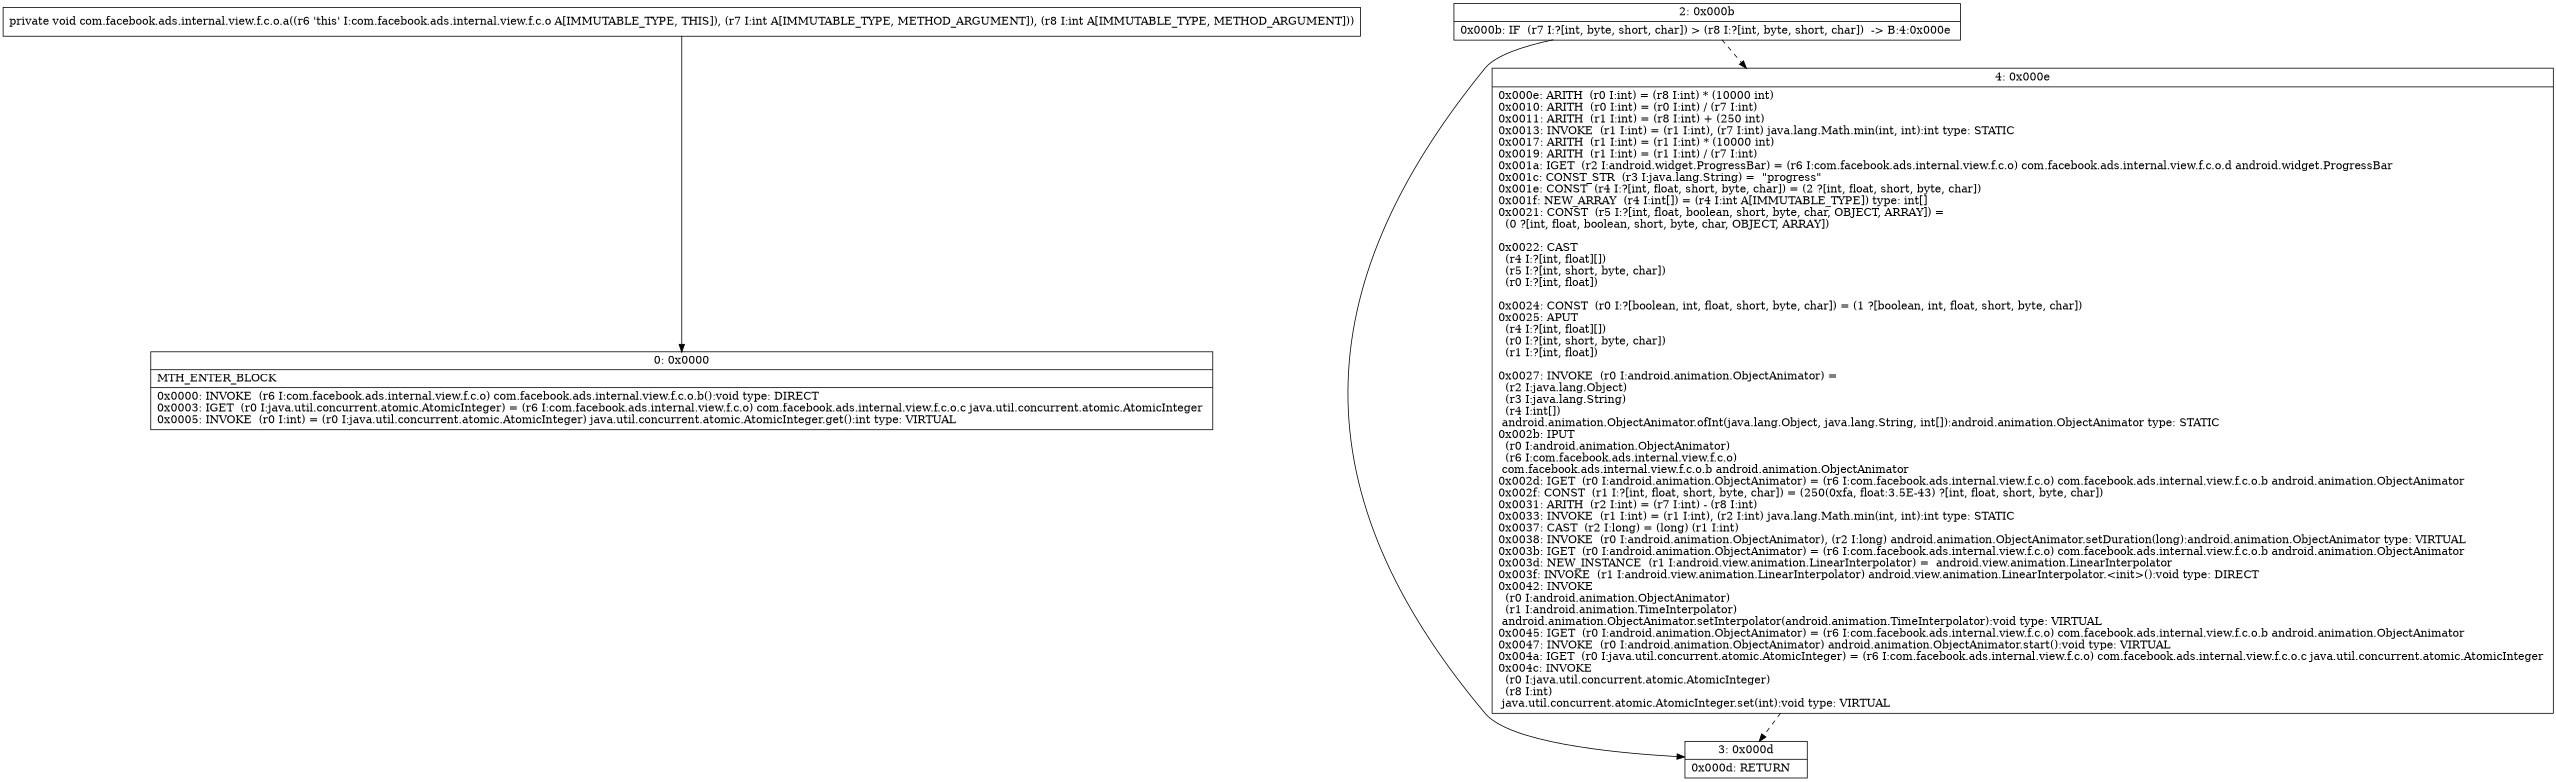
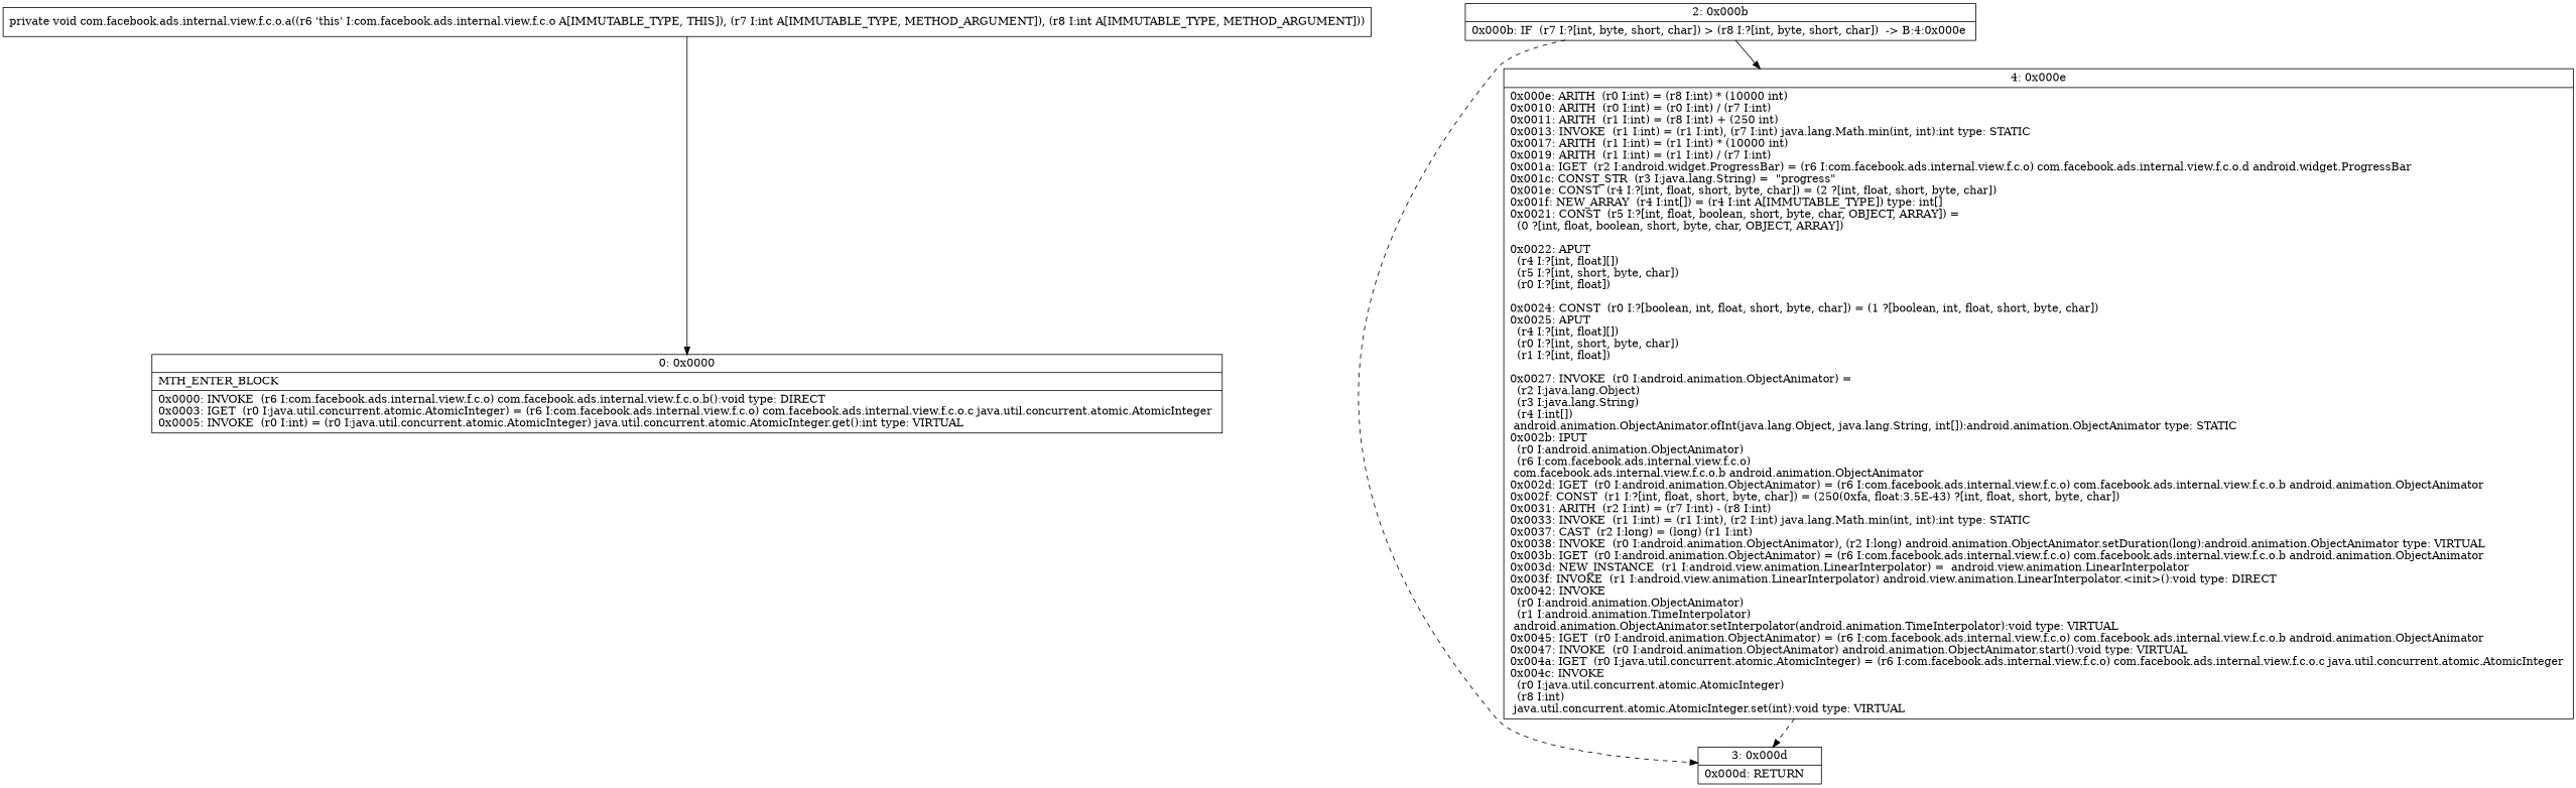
  digraph {
    node [shape=record]
    n1 [label="{0\:\ 0x0000|MTH_ENTER_BLOCK\l|0x0000: INVOKE  (r6 I:com.facebook.ads.internal.view.f.c.o) com.facebook.ads.internal.view.f.c.o.b():void type: DIRECT \l0x0003: IGET  (r0 I:java.util.concurrent.atomic.AtomicInteger) = (r6 I:com.facebook.ads.internal.view.f.c.o) com.facebook.ads.internal.view.f.c.o.c java.util.concurrent.atomic.AtomicInteger \l0x0005: INVOKE  (r0 I:int) = (r0 I:java.util.concurrent.atomic.AtomicInteger) java.util.concurrent.atomic.AtomicInteger.get():int type: VIRTUAL \l}"]
    n2 [label="{2\:\ 0x000b|0x000b: IF  (r7 I:?[int, byte, short, char]) \> (r8 I:?[int, byte, short, char])  \-\> B:4:0x000e \l}"]
    n3 [label="{3\:\ 0x000d|0x000d: RETURN   \l}"]
-   n4 [label="{4\:\ 0x000e|0x000e: ARITH  (r0 I:int) = (r8 I:int) * (10000 int) \l0x0010: ARITH  (r0 I:int) = (r0 I:int) \/ (r7 I:int) \l0x0011: ARITH  (r1 I:int) = (r8 I:int) + (250 int) \l0x0013: INVOKE  (r1 I:int) = (r1 I:int), (r7 I:int) java.lang.Math.min(int, int):int type: STATIC \l0x0017: ARITH  (r1 I:int) = (r1 I:int) * (10000 int) \l0x0019: ARITH  (r1 I:int) = (r1 I:int) \/ (r7 I:int) \l0x001a: IGET  (r2 I:android.widget.ProgressBar) = (r6 I:com.facebook.ads.internal.view.f.c.o) com.facebook.ads.internal.view.f.c.o.d android.widget.ProgressBar \l0x001c: CONST_STR  (r3 I:java.lang.String) =  \"progress\" \l0x001e: CONST  (r4 I:?[int, float, short, byte, char]) = (2 ?[int, float, short, byte, char]) \l0x001f: NEW_ARRAY  (r4 I:int[]) = (r4 I:int A[IMMUTABLE_TYPE]) type: int[] \l0x0021: CONST  (r5 I:?[int, float, boolean, short, byte, char, OBJECT, ARRAY]) = \l  (0 ?[int, float, boolean, short, byte, char, OBJECT, ARRAY])\l \l0x0022: CAST  \l  (r4 I:?[int, float][])\l  (r5 I:?[int, short, byte, char])\l  (r0 I:?[int, float])\l \l0x0024: CONST  (r0 I:?[boolean, int, float, short, byte, char]) = (1 ?[boolean, int, float, short, byte, char]) \l0x0025: APUT  \l  (r4 I:?[int, float][])\l  (r0 I:?[int, short, byte, char])\l  (r1 I:?[int, float])\l \l0x0027: INVOKE  (r0 I:android.animation.ObjectAnimator) = \l  (r2 I:java.lang.Object)\l  (r3 I:java.lang.String)\l  (r4 I:int[])\l android.animation.ObjectAnimator.ofInt(java.lang.Object, java.lang.String, int[]):android.animation.ObjectAnimator type: STATIC \l0x002b: IPUT  \l  (r0 I:android.animation.ObjectAnimator)\l  (r6 I:com.facebook.ads.internal.view.f.c.o)\l com.facebook.ads.internal.view.f.c.o.b android.animation.ObjectAnimator \l0x002d: IGET  (r0 I:android.animation.ObjectAnimator) = (r6 I:com.facebook.ads.internal.view.f.c.o) com.facebook.ads.internal.view.f.c.o.b android.animation.ObjectAnimator \l0x002f: CONST  (r1 I:?[int, float, short, byte, char]) = (250(0xfa, float:3.5E\-43) ?[int, float, short, byte, char]) \l0x0031: ARITH  (r2 I:int) = (r7 I:int) \- (r8 I:int) \l0x0033: INVOKE  (r1 I:int) = (r1 I:int), (r2 I:int) java.lang.Math.min(int, int):int type: STATIC \l0x0037: CAST  (r2 I:long) = (long) (r1 I:int) \l0x0038: INVOKE  (r0 I:android.animation.ObjectAnimator), (r2 I:long) android.animation.ObjectAnimator.setDuration(long):android.animation.ObjectAnimator type: VIRTUAL \l0x003b: IGET  (r0 I:android.animation.ObjectAnimator) = (r6 I:com.facebook.ads.internal.view.f.c.o) com.facebook.ads.internal.view.f.c.o.b android.animation.ObjectAnimator \l0x003d: NEW_INSTANCE  (r1 I:android.view.animation.LinearInterpolator) =  android.view.animation.LinearInterpolator \l0x003f: INVOKE  (r1 I:android.view.animation.LinearInterpolator) android.view.animation.LinearInterpolator.\<init\>():void type: DIRECT \l0x0042: INVOKE  \l  (r0 I:android.animation.ObjectAnimator)\l  (r1 I:android.animation.TimeInterpolator)\l android.animation.ObjectAnimator.setInterpolator(android.animation.TimeInterpolator):void type: VIRTUAL \l0x0045: IGET  (r0 I:android.animation.ObjectAnimator) = (r6 I:com.facebook.ads.internal.view.f.c.o) com.facebook.ads.internal.view.f.c.o.b android.animation.ObjectAnimator \l0x0047: INVOKE  (r0 I:android.animation.ObjectAnimator) android.animation.ObjectAnimator.start():void type: VIRTUAL \l0x004a: IGET  (r0 I:java.util.concurrent.atomic.AtomicInteger) = (r6 I:com.facebook.ads.internal.view.f.c.o) com.facebook.ads.internal.view.f.c.o.c java.util.concurrent.atomic.AtomicInteger \l0x004c: INVOKE  \l  (r0 I:java.util.concurrent.atomic.AtomicInteger)\l  (r8 I:int)\l java.util.concurrent.atomic.AtomicInteger.set(int):void type: VIRTUAL \l}"]
+   n4 [label="{4\:\ 0x000e|0x000e: ARITH  (r0 I:int) = (r8 I:int) * (10000 int) \l0x0010: ARITH  (r0 I:int) = (r0 I:int) \/ (r7 I:int) \l0x0011: ARITH  (r1 I:int) = (r8 I:int) + (250 int) \l0x0013: INVOKE  (r1 I:int) = (r1 I:int), (r7 I:int) java.lang.Math.min(int, int):int type: STATIC \l0x0017: ARITH  (r1 I:int) = (r1 I:int) * (10000 int) \l0x0019: ARITH  (r1 I:int) = (r1 I:int) \/ (r7 I:int) \l0x001a: IGET  (r2 I:android.widget.ProgressBar) = (r6 I:com.facebook.ads.internal.view.f.c.o) com.facebook.ads.internal.view.f.c.o.d android.widget.ProgressBar \l0x001c: CONST_STR  (r3 I:java.lang.String) =  \"progress\" \l0x001e: CONST  (r4 I:?[int, float, short, byte, char]) = (2 ?[int, float, short, byte, char]) \l0x001f: NEW_ARRAY  (r4 I:int[]) = (r4 I:int A[IMMUTABLE_TYPE]) type: int[] \l0x0021: CONST  (r5 I:?[int, float, boolean, short, byte, char, OBJECT, ARRAY]) = \l  (0 ?[int, float, boolean, short, byte, char, OBJECT, ARRAY])\l \l0x0022: APUT  \l  (r4 I:?[int, float][])\l  (r5 I:?[int, short, byte, char])\l  (r0 I:?[int, float])\l \l0x0024: CONST  (r0 I:?[boolean, int, float, short, byte, char]) = (1 ?[boolean, int, float, short, byte, char]) \l0x0025: APUT  \l  (r4 I:?[int, float][])\l  (r0 I:?[int, short, byte, char])\l  (r1 I:?[int, float])\l \l0x0027: INVOKE  (r0 I:android.animation.ObjectAnimator) = \l  (r2 I:java.lang.Object)\l  (r3 I:java.lang.String)\l  (r4 I:int[])\l android.animation.ObjectAnimator.ofInt(java.lang.Object, java.lang.String, int[]):android.animation.ObjectAnimator type: STATIC \l0x002b: IPUT  \l  (r0 I:android.animation.ObjectAnimator)\l  (r6 I:com.facebook.ads.internal.view.f.c.o)\l com.facebook.ads.internal.view.f.c.o.b android.animation.ObjectAnimator \l0x002d: IGET  (r0 I:android.animation.ObjectAnimator) = (r6 I:com.facebook.ads.internal.view.f.c.o) com.facebook.ads.internal.view.f.c.o.b android.animation.ObjectAnimator \l0x002f: CONST  (r1 I:?[int, float, short, byte, char]) = (250(0xfa, float:3.5E\-43) ?[int, float, short, byte, char]) \l0x0031: ARITH  (r2 I:int) = (r7 I:int) \- (r8 I:int) \l0x0033: INVOKE  (r1 I:int) = (r1 I:int), (r2 I:int) java.lang.Math.min(int, int):int type: STATIC \l0x0037: CAST  (r2 I:long) = (long) (r1 I:int) \l0x0038: INVOKE  (r0 I:android.animation.ObjectAnimator), (r2 I:long) android.animation.ObjectAnimator.setDuration(long):android.animation.ObjectAnimator type: VIRTUAL \l0x003b: IGET  (r0 I:android.animation.ObjectAnimator) = (r6 I:com.facebook.ads.internal.view.f.c.o) com.facebook.ads.internal.view.f.c.o.b android.animation.ObjectAnimator \l0x003d: NEW_INSTANCE  (r1 I:android.view.animation.LinearInterpolator) =  android.view.animation.LinearInterpolator \l0x003f: INVOKE  (r1 I:android.view.animation.LinearInterpolator) android.view.animation.LinearInterpolator.\<init\>():void type: DIRECT \l0x0042: INVOKE  \l  (r0 I:android.animation.ObjectAnimator)\l  (r1 I:android.animation.TimeInterpolator)\l android.animation.ObjectAnimator.setInterpolator(android.animation.TimeInterpolator):void type: VIRTUAL \l0x0045: IGET  (r0 I:android.animation.ObjectAnimator) = (r6 I:com.facebook.ads.internal.view.f.c.o) com.facebook.ads.internal.view.f.c.o.b android.animation.ObjectAnimator \l0x0047: INVOKE  (r0 I:android.animation.ObjectAnimator) android.animation.ObjectAnimator.start():void type: VIRTUAL \l0x004a: IGET  (r0 I:java.util.concurrent.atomic.AtomicInteger) = (r6 I:com.facebook.ads.internal.view.f.c.o) com.facebook.ads.internal.view.f.c.o.c java.util.concurrent.atomic.AtomicInteger \l0x004c: INVOKE  \l  (r0 I:java.util.concurrent.atomic.AtomicInteger)\l  (r8 I:int)\l java.util.concurrent.atomic.AtomicInteger.set(int):void type: VIRTUAL \l}"]
    n5 [label="{private void com.facebook.ads.internal.view.f.c.o.a((r6 'this' I:com.facebook.ads.internal.view.f.c.o A[IMMUTABLE_TYPE, THIS]), (r7 I:int A[IMMUTABLE_TYPE, METHOD_ARGUMENT]), (r8 I:int A[IMMUTABLE_TYPE, METHOD_ARGUMENT])) }"]
-   n2 -> n3 [style=solid]
-   n2 -> n4 [style=dashed]
+   n2 -> n3 [style=dashed]
+   n2 -> n4
    n4 -> n3 [style=dashed]
    n5 -> n1
  }
